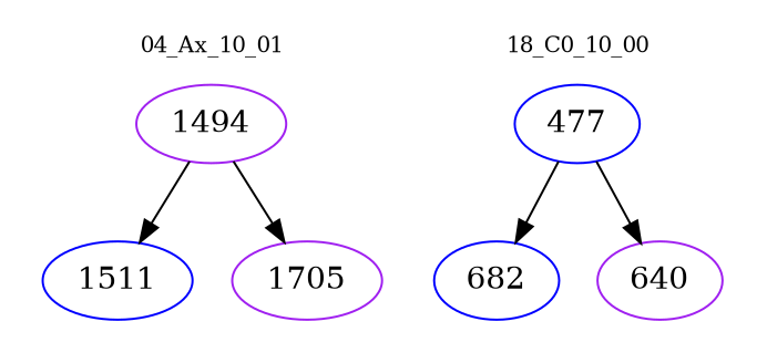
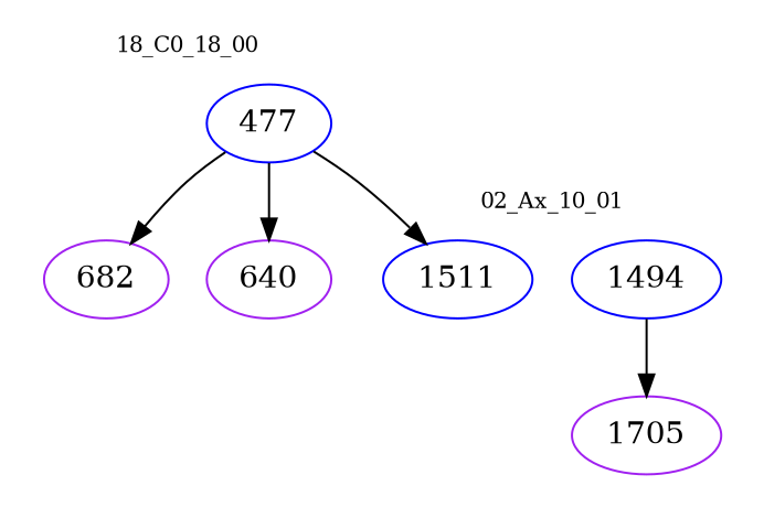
  digraph {
    node [color=blue]
    edge [color=black]
-   n1 [color=purple label=1494]
+   n1 [label=1494]
    n2 [label=1511]
    n3 [color=purple label=1705]
    n4 [label=477]
-   n5 [label=682]
+   n5 [color=purple label=682]
    n6 [color=purple label=640]
    subgraph cluster_1 {
      color=white
      fontsize=10
-     label="04_Ax_10_01"
+     label="02_Ax_10_01"
      n1
      n2
      n3
    }
    subgraph cluster_2 {
      color=white
      fontsize=10
-     label="18_C0_10_00"
+     label="18_C0_18_00"
      n4
      n5
      n6
    }
-   n1 -> n2
+   n4 -> n2
    n1 -> n3
    n4 -> n5
    n4 -> n6
  }
